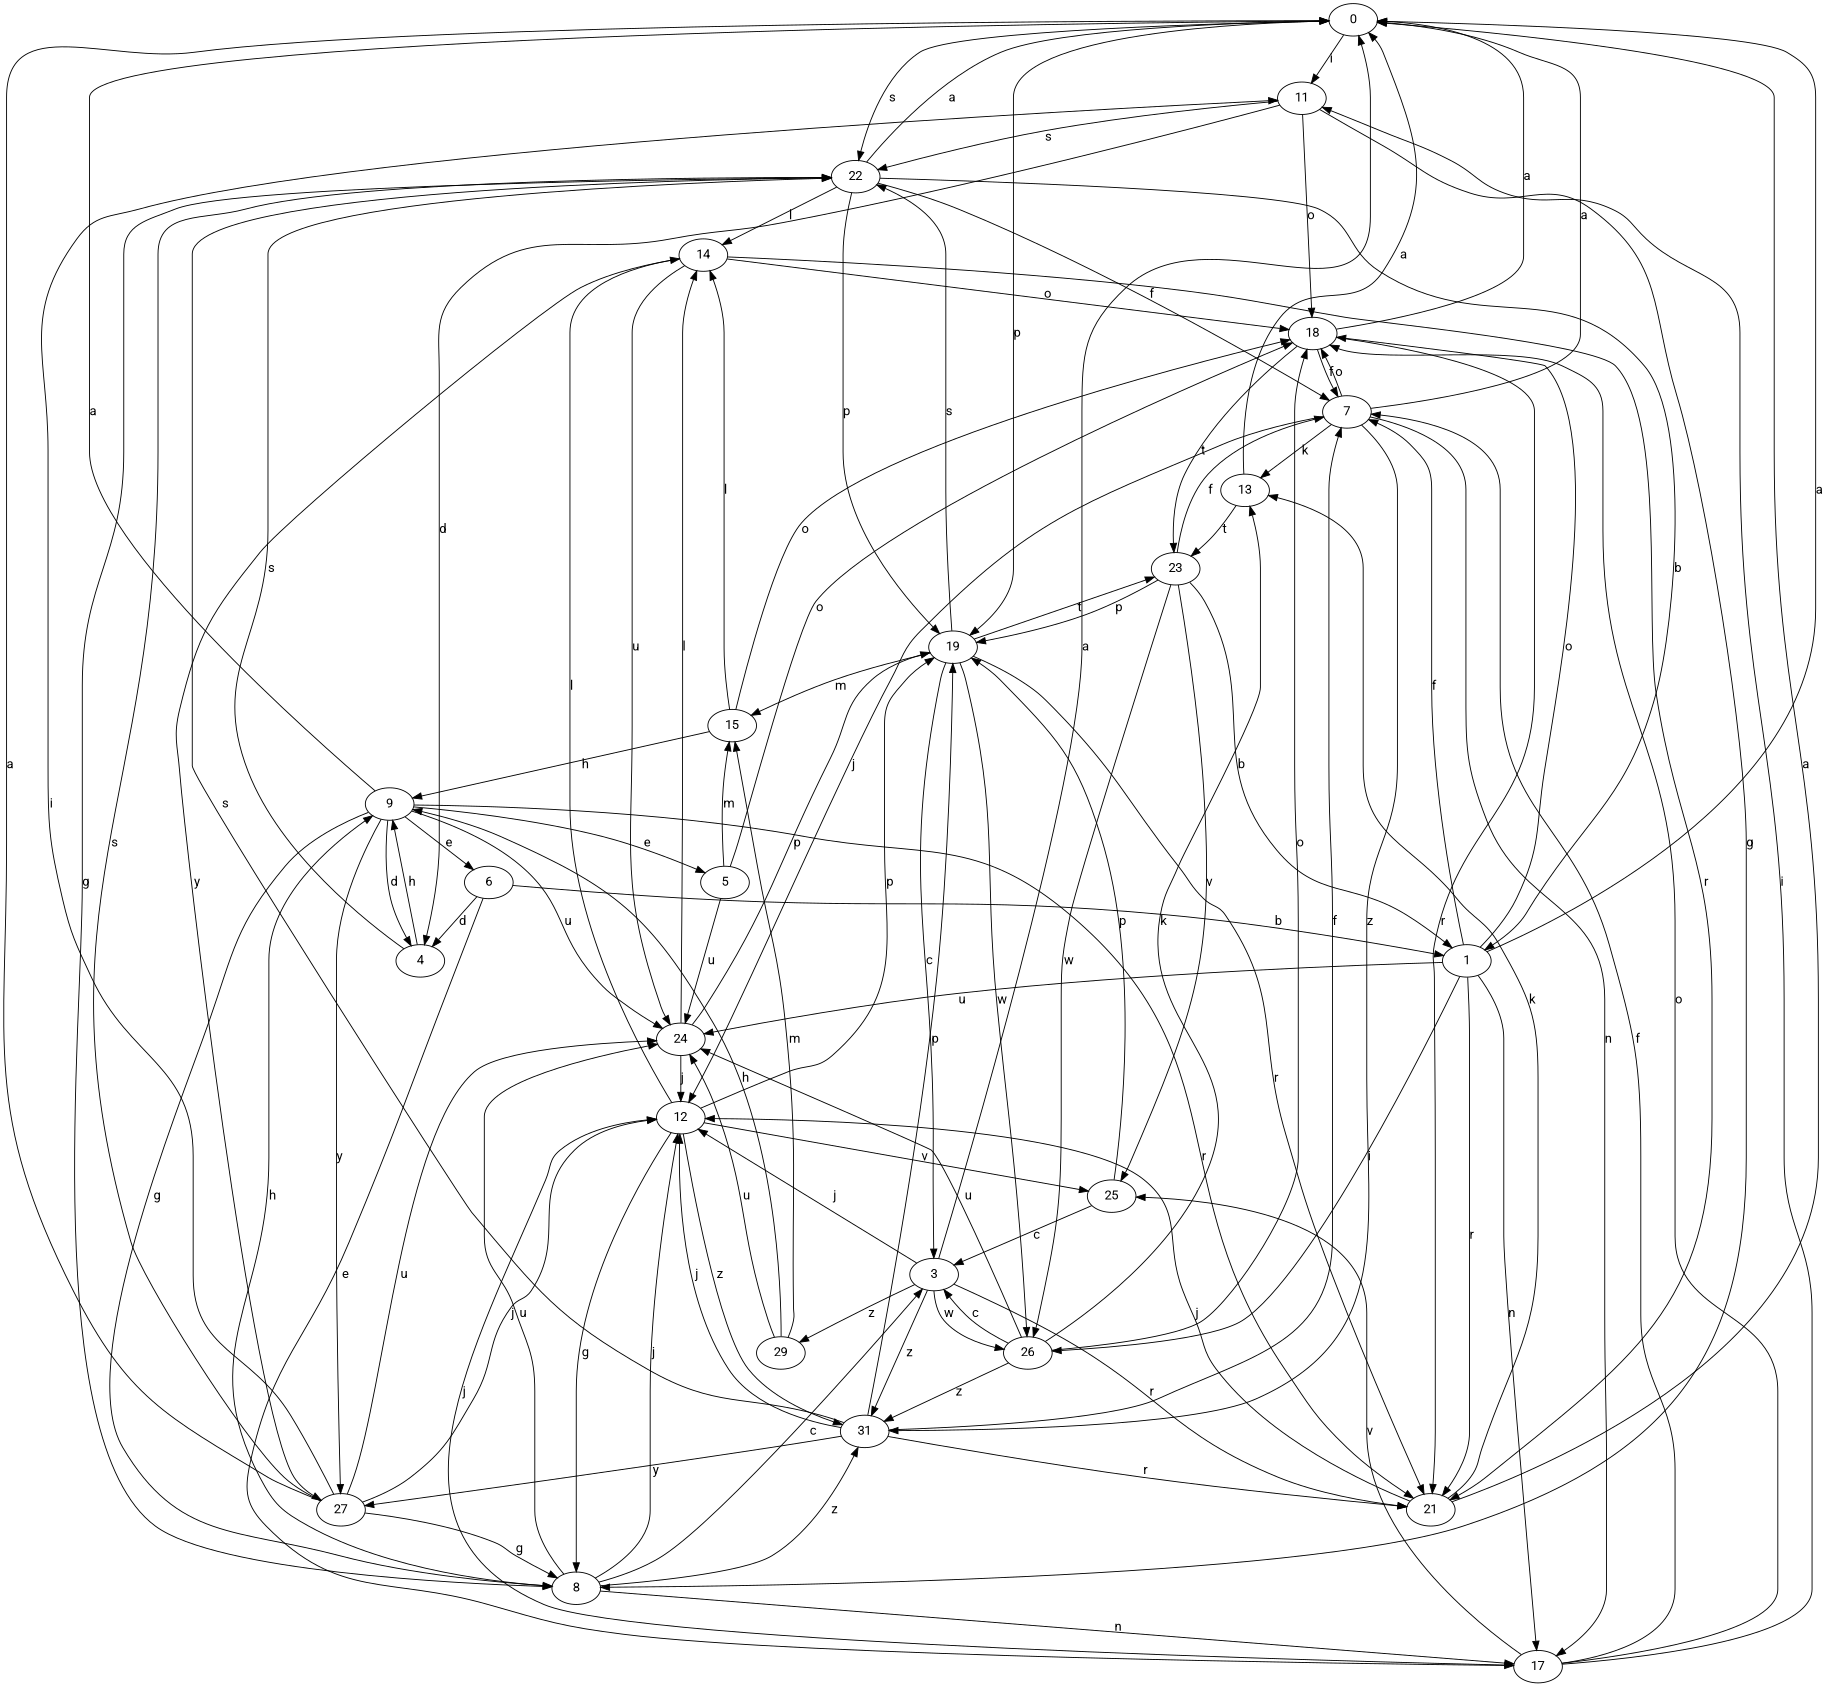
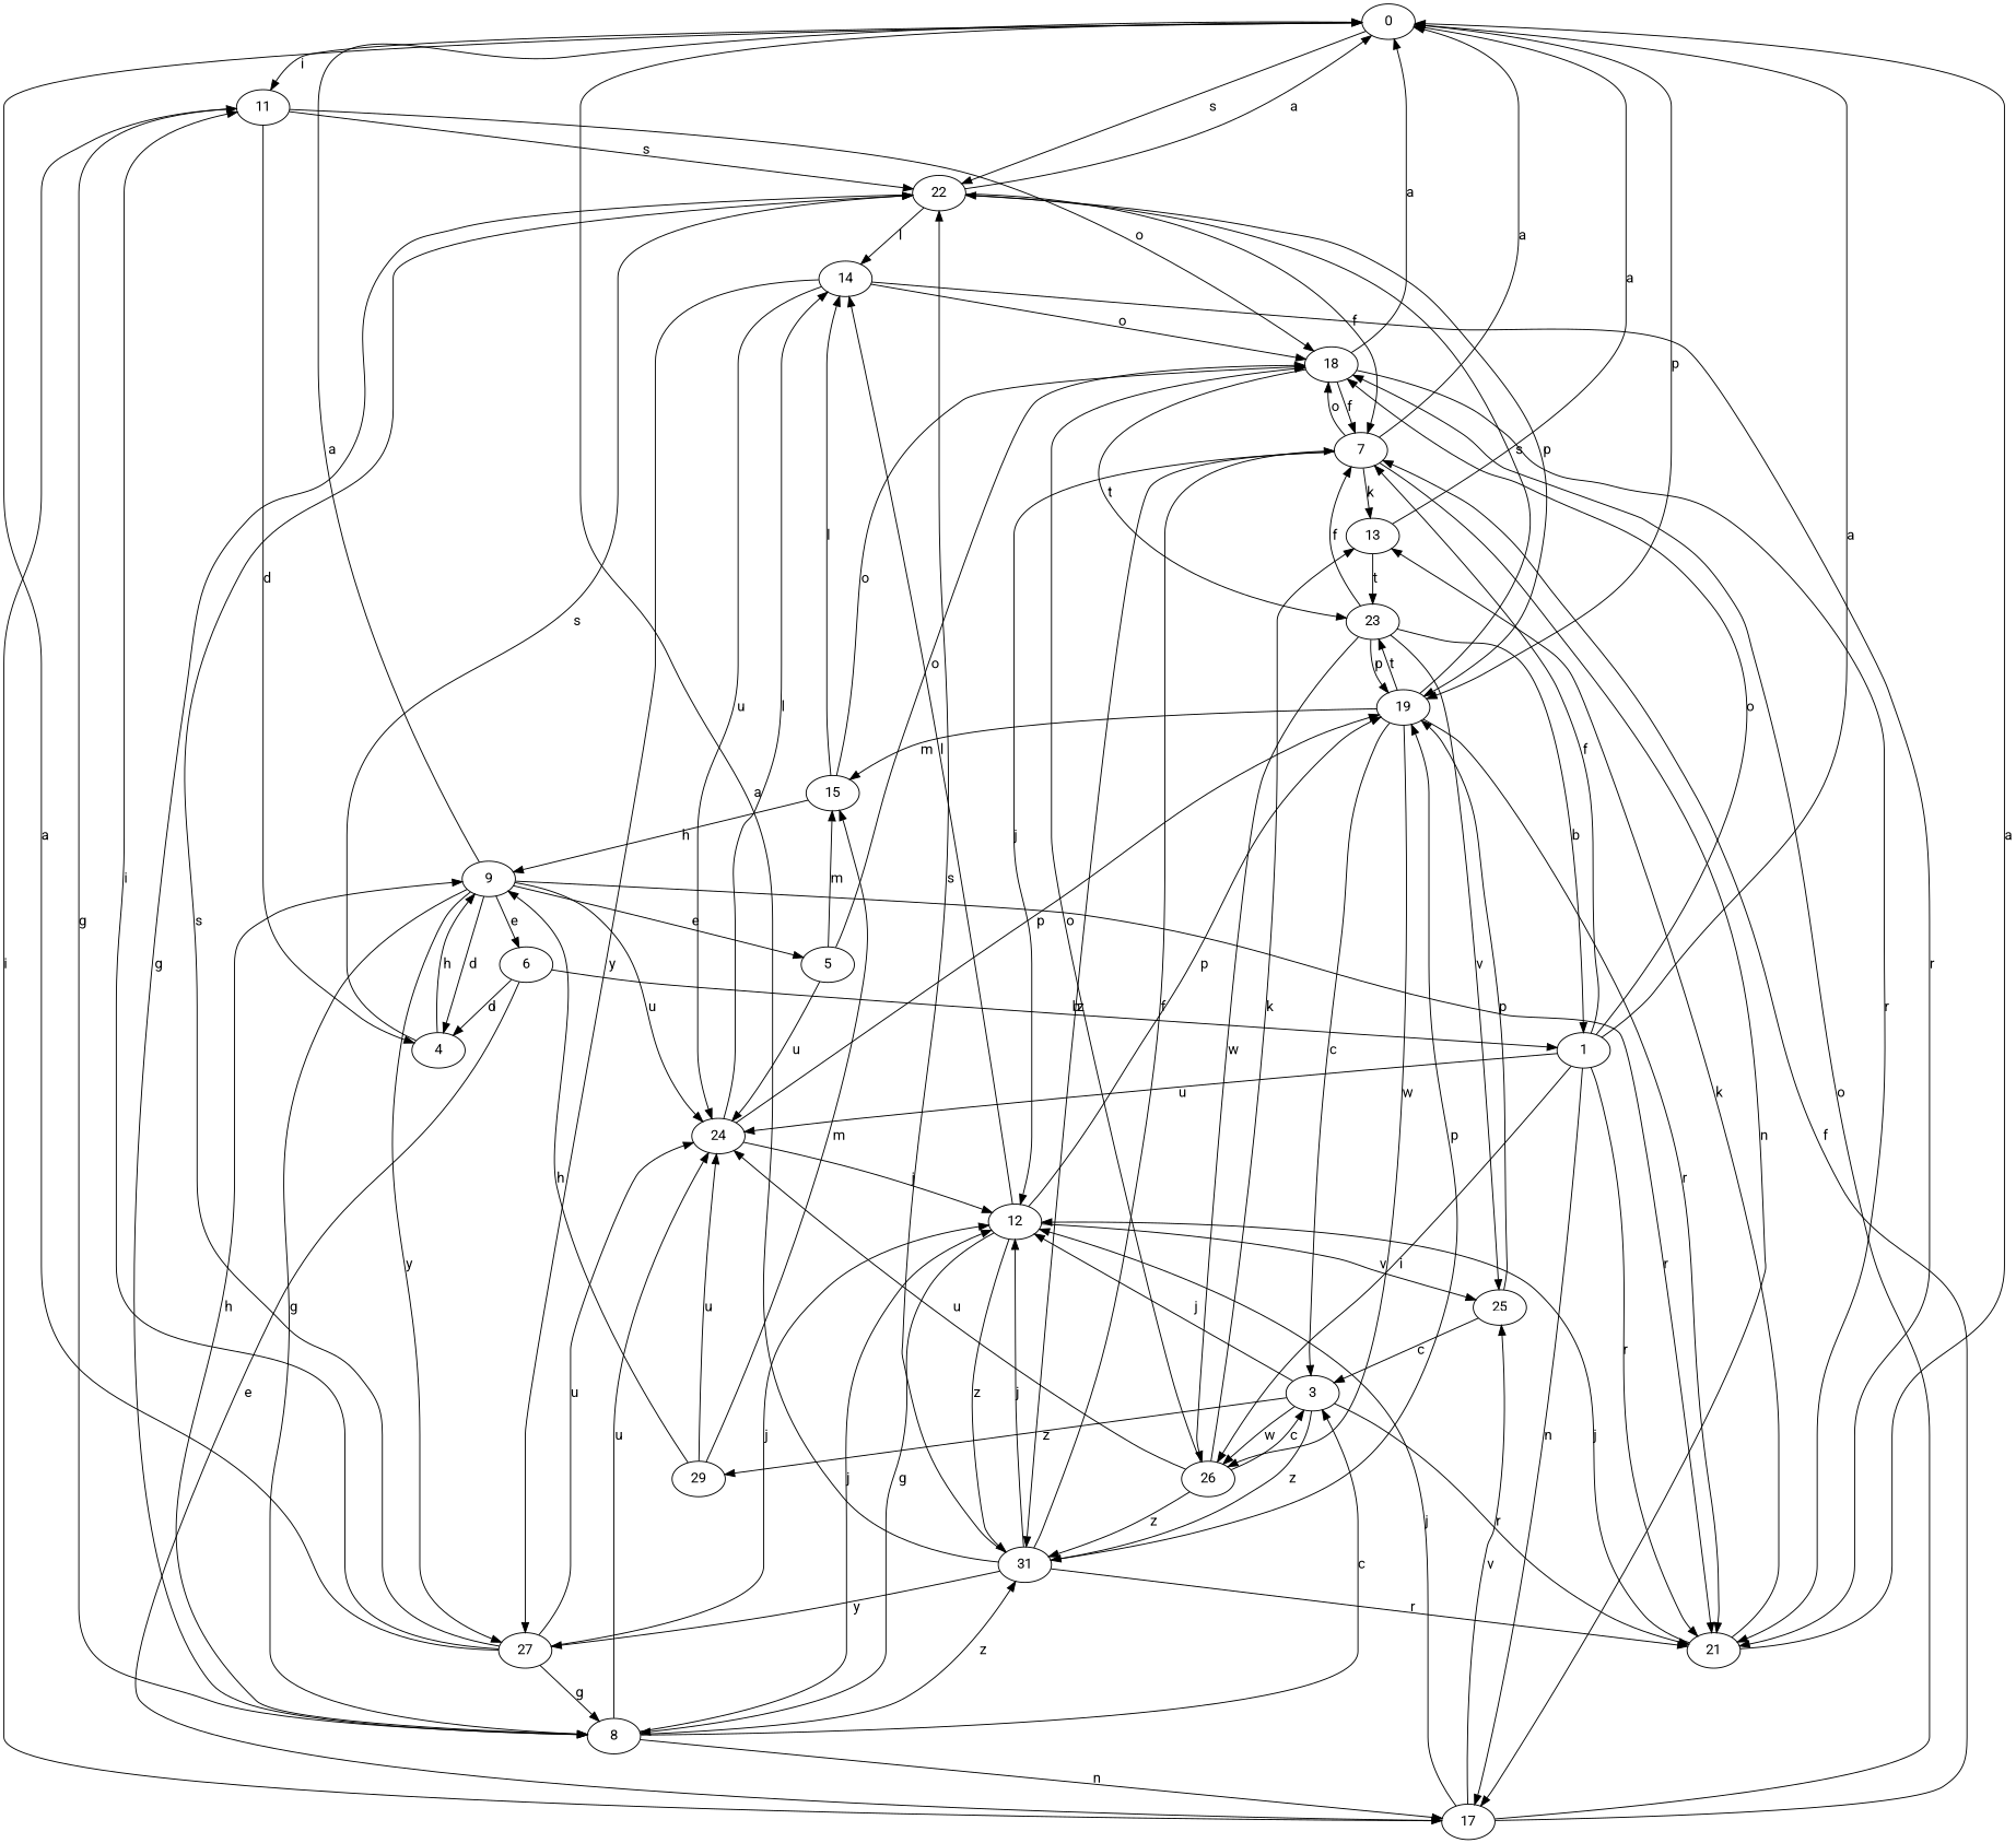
  strict digraph {
    fontname=Roboto
    node [fontname=Roboto]
    edge [fontname=Roboto]
    0
    11
    19
    22
    18
    4
    8
    21
    26
    3
    15
    23
    1
    7
    14
    17
    24
    12
    31
    13
    25
    5
    29
    9
    27
    6
    0 -> 11 [label=i]
    0 -> 19 [label=p]
    0 -> 22 [label=s]
    11 -> 22 [label=s]
    11 -> 18 [label=o]
    11 -> 4 [label=d]
    11 -> 8 [label=g]
    19 -> 22 [label=s]
    19 -> 21 [label=r]
    19 -> 26 [label=w]
    19 -> 3 [label=c]
    19 -> 15 [label=m]
    19 -> 23 [label=t]
    22 -> 0 [label=a]
    22 -> 19 [label=p]
    22 -> 8 [label=g]
-   22 -> 1 [label=b]
    22 -> 7 [label=f]
    22 -> 14 [label=l]
    18 -> 0 [label=a]
    18 -> 21 [label=r]
    18 -> 23 [label=t]
    18 -> 7 [label=f]
    4 -> 22 [label=s]
    4 -> 9 [label=h]
    8 -> 3 [label=c]
    8 -> 17 [label=n]
    8 -> 24 [label=u]
    8 -> 12 [label=j]
    8 -> 31 [label=z]
    8 -> 9 [label=h]
    21 -> 0 [label=a]
    21 -> 12 [label=j]
    21 -> 13 [label=k]
    26 -> 18 [label=o]
    26 -> 3 [label=c]
    26 -> 24 [label=u]
    26 -> 31 [label=z]
    26 -> 13 [label=k]
    3 -> 21 [label=r]
    3 -> 26 [label=w]
    3 -> 12 [label=j]
    3 -> 31 [label=z]
    3 -> 29 [label=z]
    15 -> 18 [label=o]
    15 -> 14 [label=l]
    15 -> 9 [label=h]
    23 -> 19 [label=p]
    23 -> 26 [label=w]
    23 -> 1 [label=b]
    23 -> 7 [label=f]
    23 -> 25 [label=v]
    1 -> 0 [label=a]
    1 -> 18 [label=o]
    1 -> 21 [label=r]
    1 -> 26 [label=i]
    1 -> 7 [label=f]
    1 -> 17 [label=n]
    1 -> 24 [label=u]
    7 -> 0 [label=a]
    7 -> 18 [label=o]
    7 -> 17 [label=n]
    7 -> 12 [label=j]
    7 -> 31 [label=z]
    7 -> 13 [label=k]
    14 -> 18 [label=o]
    14 -> 21 [label=r]
    14 -> 24 [label=u]
    14 -> 27 [label=y]
    17 -> 11 [label=i]
    17 -> 18 [label=o]
    17 -> 7 [label=f]
    17 -> 12 [label=j]
    17 -> 25 [label=v]
    24 -> 19 [label=p]
    24 -> 14 [label=l]
    24 -> 12 [label=j]
    12 -> 19 [label=p]
    12 -> 8 [label=g]
    12 -> 14 [label=l]
    12 -> 31 [label=z]
    12 -> 25 [label=v]
-   3 -> 0 [label=a]
+   31 -> 0 [label=a]
    31 -> 19 [label=p]
    31 -> 22 [label=s]
    31 -> 21 [label=r]
    31 -> 7 [label=f]
    31 -> 12 [label=j]
    31 -> 27 [label=y]
    13 -> 0 [label=a]
    13 -> 23 [label=t]
    25 -> 19 [label=p]
    25 -> 3 [label=c]
    5 -> 18 [label=o]
    5 -> 15 [label=m]
    5 -> 24 [label=u]
    29 -> 15 [label=m]
    29 -> 24 [label=u]
    29 -> 9 [label=h]
    9 -> 0 [label=a]
    9 -> 4 [label=d]
    9 -> 8 [label=g]
    9 -> 21 [label=r]
    9 -> 24 [label=u]
    9 -> 5 [label=e]
    9 -> 27 [label=y]
    9 -> 6 [label=e]
    27 -> 0 [label=a]
    27 -> 11 [label=i]
    27 -> 22 [label=s]
    27 -> 8 [label=g]
    27 -> 24 [label=u]
    27 -> 12 [label=j]
    6 -> 4 [label=d]
    6 -> 1 [label=b]
    6 -> 17 [label=e]
  }
